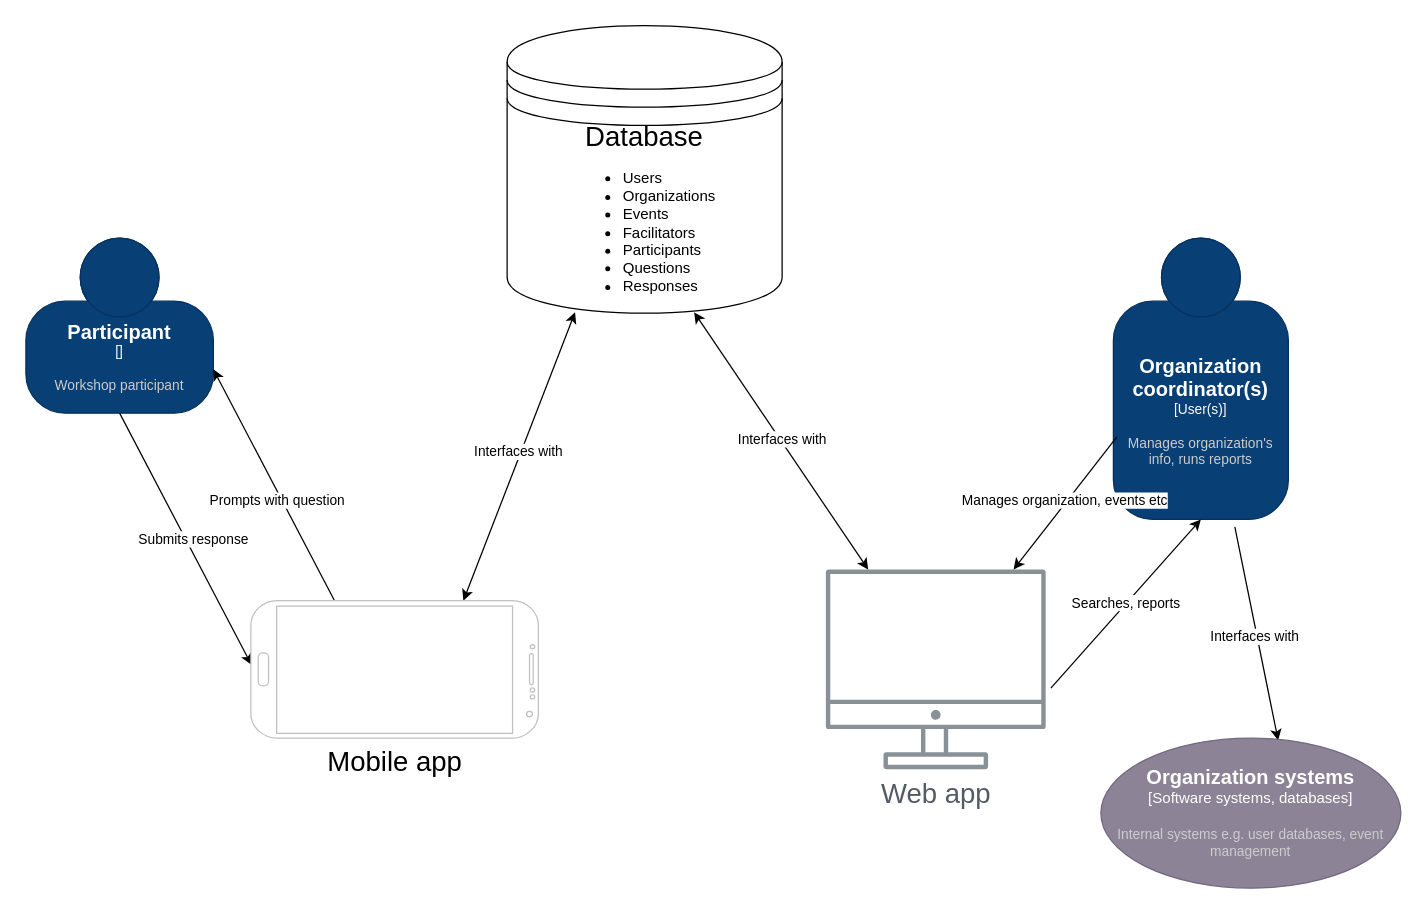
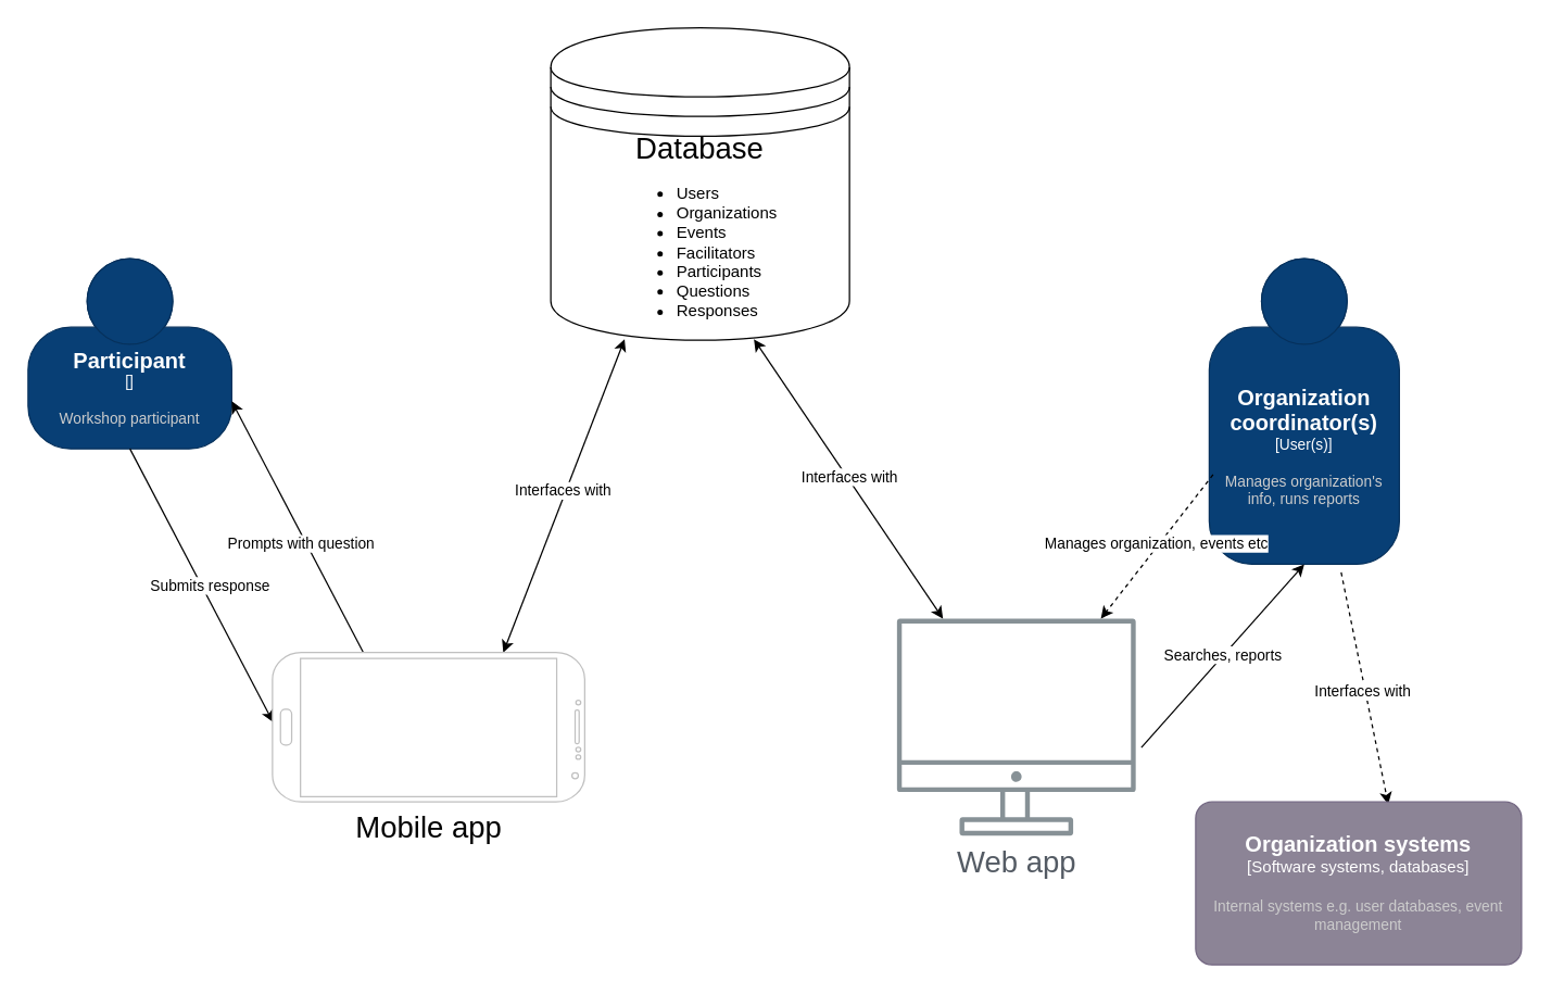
  <mxCell id="0" />
  <mxCell id="1" parent="0" />
  <mxCell id="2" value="&lt;font style=&quot;font-size: 16px&quot;&gt;&lt;b&gt;Participant&lt;/b&gt;&lt;/font&gt;&lt;div&gt;[]&lt;/div&gt;&lt;br&gt;&lt;div&gt;&lt;font style=&quot;font-size: 11px&quot;&gt;&lt;font color=&quot;#cccccc&quot;&gt;Workshop participant&lt;/font&gt;&lt;/div&gt;" style="html=1;fontSize=11;dashed=0;whiteSpace=wrap;fillColor=#083F75;strokeColor=#06315C;fontColor=#ffffff;shape=mxgraph.c4.person2;align=center;metaEdit=1;points=[[0.5,0,0],[1,0.5,0],[1,0.75,0],[0.75,1,0],[0.5,1,0],[0.25,1,0],[0,0.75,0],[0,0.5,0]];resizable=1;movable=1;rotatable=1;deletable=1;editable=1;locked=0;connectable=1;" vertex="1" parent="1"><mxGeometry x="20" y="190" width="150" height="140" as="geometry" /></mxCell>
  <mxCell id="3" value="&lt;font style=&quot;font-size: 16px&quot;&gt;&lt;b&gt;Organization coordinator(s)&lt;/b&gt;&lt;/font&gt;&lt;div&gt;[User(s)]&lt;/div&gt;&lt;br&gt;&lt;div&gt;&lt;font style=&quot;font-size: 11px&quot;&gt;&lt;font color=&quot;#cccccc&quot;&gt;Manages organization's info, runs reports&lt;/font&gt;&lt;/div&gt;" style="html=1;fontSize=11;dashed=0;whiteSpace=wrap;fillColor=#083F75;strokeColor=#06315C;fontColor=#ffffff;shape=mxgraph.c4.person2;align=center;metaEdit=1;points=[[0.5,0,0],[1,0.5,0],[1,0.75,0],[0.75,1,0],[0.5,1,0],[0.25,1,0],[0,0.75,0],[0,0.5,0]];resizable=1;movable=1;rotatable=1;deletable=1;editable=1;locked=0;connectable=1;" vertex="1" parent="1"><mxGeometry x="890" y="190" width="140" height="225" as="geometry" /></mxCell>
  <mxCell id="4" value="&lt;font style=&quot;font-size: 22px;&quot;&gt;Database&lt;/font&gt;&lt;div style=&quot;text-align: left;&quot;&gt;&lt;ul&gt;&lt;li&gt;Users&lt;/li&gt;&lt;li&gt;Organizations&lt;/li&gt;&lt;li&gt;&lt;font style=&quot;font-size: 12px;&quot;&gt;Events&lt;/font&gt;&lt;/li&gt;&lt;li&gt;Facilitators&lt;/li&gt;&lt;li&gt;Participants&lt;/li&gt;&lt;li&gt;Questions&lt;/li&gt;&lt;li&gt;Responses&lt;/li&gt;&lt;/ul&gt;&lt;/div&gt;" style="shape=datastore;whiteSpace=wrap;html=1;" vertex="1" parent="1"><mxGeometry x="405" y="20" width="220" height="230" as="geometry" /></mxCell>
  <mxCell id="5" value="" style="endArrow=classic;html=1;rounded=0;entryX=1;entryY=0.75;entryDx=0;entryDy=0;entryPerimeter=0;exitX=0.024;exitY=0.703;exitDx=0;exitDy=0;exitPerimeter=0;" edge="1" parent="1" source="11" target="2"><mxGeometry width="50" height="50" relative="1" as="geometry"><mxPoint x="260" y="470" as="sourcePoint" /><mxPoint x="660" y="370" as="targetPoint" /></mxGeometry></mxCell>
  <mxCell id="6" value="Prompts with question" style="edgeLabel;html=1;align=center;verticalAlign=middle;resizable=0;points=[];" vertex="1" connectable="0" parent="5"><mxGeometry x="-0.092" y="4" relative="1" as="geometry"><mxPoint as="offset" /></mxGeometry></mxCell>
  <mxCell id="7" value="" style="endArrow=classic;html=1;rounded=0;entryX=0.467;entryY=0.998;entryDx=0;entryDy=0;entryPerimeter=0;exitX=0.5;exitY=1;exitDx=0;exitDy=0;exitPerimeter=0;" edge="1" parent="1" source="2" target="11"><mxGeometry width="50" height="50" relative="1" as="geometry"><mxPoint x="240" y="410" as="sourcePoint" /><mxPoint x="289.19" y="477.84" as="targetPoint" /></mxGeometry></mxCell>
  <mxCell id="8" value="Submits response" style="edgeLabel;html=1;align=center;verticalAlign=middle;resizable=0;points=[];" vertex="1" connectable="0" parent="7"><mxGeometry x="0.019" y="5" relative="1" as="geometry"><mxPoint as="offset" /></mxGeometry></mxCell>
  <mxCell id="9" value="" style="endArrow=classic;startArrow=classic;html=1;rounded=0;entryX=0.247;entryY=0.997;entryDx=0;entryDy=0;entryPerimeter=0;" edge="1" parent="1" target="4"><mxGeometry width="50" height="50" relative="1" as="geometry"><mxPoint x="370" y="480" as="sourcePoint" /><mxPoint x="511.94" y="290.23" as="targetPoint" /><Array as="points"><mxPoint x="370" y="480" /></Array></mxGeometry></mxCell>
  <mxCell id="10" value="Interfaces with" style="edgeLabel;html=1;align=center;verticalAlign=middle;resizable=0;points=[];" vertex="1" connectable="0" parent="9"><mxGeometry x="0.029" y="2" relative="1" as="geometry"><mxPoint as="offset" /></mxGeometry></mxCell>
  <mxCell id="11" value="&lt;font style=&quot;font-size: 22px;&quot;&gt;Mobile app&lt;/font&gt;" style="verticalLabelPosition=bottom;verticalAlign=top;html=1;shadow=0;dashed=0;strokeWidth=1;shape=mxgraph.android.phone2;strokeColor=#c0c0c0;direction=south;" vertex="1" parent="1"><mxGeometry x="200" y="480" width="230" height="110" as="geometry" /></mxCell>
  <mxCell id="12" value="&lt;font style=&quot;font-size: 22px;&quot;&gt;Web app&lt;/font&gt;" style="sketch=0;outlineConnect=0;gradientColor=none;fontColor=#545B64;strokeColor=none;fillColor=#879196;dashed=0;verticalLabelPosition=bottom;verticalAlign=top;align=center;html=1;fontSize=12;fontStyle=0;aspect=fixed;shape=mxgraph.aws4.illustration_desktop;pointerEvents=1" vertex="1" parent="1"><mxGeometry x="660" y="455" width="175.83" height="160" as="geometry" /></mxCell>
- <mxCell id="13" value="" style="endArrow=classic;html=1;rounded=0;exitX=0.02;exitY=0.707;exitDx=0;exitDy=0;exitPerimeter=0;" edge="1" parent="1" source="3" target="12"><mxGeometry width="50" height="50" relative="1" as="geometry"><mxPoint x="630" y="460" as="sourcePoint" /><mxPoint x="820" y="450" as="targetPoint" /></mxGeometry></mxCell>
+ <mxCell id="13" value="" style="endArrow=classic;html=1;rounded=0;exitX=0.02;exitY=0.707;exitDx=0;exitDy=0;exitPerimeter=0;dashed=1;" edge="1" parent="1" source="3" target="12"><mxGeometry width="50" height="50" relative="1" as="geometry"><mxPoint x="630" y="460" as="sourcePoint" /><mxPoint x="820" y="450" as="targetPoint" /></mxGeometry></mxCell>
  <mxCell id="14" value="Manages organization, events etc" style="edgeLabel;html=1;align=center;verticalAlign=middle;resizable=0;points=[];" vertex="1" connectable="0" parent="13"><mxGeometry x="-0.014" y="-2" relative="1" as="geometry"><mxPoint as="offset" /></mxGeometry></mxCell>
  <mxCell id="15" value="" style="endArrow=classic;html=1;rounded=0;entryX=0.5;entryY=1;entryDx=0;entryDy=0;entryPerimeter=0;" edge="1" parent="1" target="3"><mxGeometry width="50" height="50" relative="1" as="geometry"><mxPoint x="840" y="550" as="sourcePoint" /><mxPoint x="680" y="410" as="targetPoint" /></mxGeometry></mxCell>
  <mxCell id="16" value="Searches, reports" style="edgeLabel;html=1;align=center;verticalAlign=middle;resizable=0;points=[];" vertex="1" connectable="0" parent="15"><mxGeometry x="0.009" y="1" relative="1" as="geometry"><mxPoint as="offset" /></mxGeometry></mxCell>
  <mxCell id="17" value="" style="endArrow=classic;startArrow=classic;html=1;rounded=0;exitX=0.68;exitY=0.997;exitDx=0;exitDy=0;exitPerimeter=0;" edge="1" parent="1" source="4" target="12"><mxGeometry width="50" height="50" relative="1" as="geometry"><mxPoint x="630" y="460" as="sourcePoint" /><mxPoint x="680" y="410" as="targetPoint" /></mxGeometry></mxCell>
  <mxCell id="18" value="Interfaces with" style="edgeLabel;html=1;align=center;verticalAlign=middle;resizable=0;points=[];" vertex="1" connectable="0" parent="17"><mxGeometry x="-0.011" y="1" relative="1" as="geometry"><mxPoint as="offset" /></mxGeometry></mxCell>
- <mxCell id="19" value="" style="endArrow=classic;html=1;rounded=0;exitX=0.694;exitY=1.027;exitDx=0;exitDy=0;exitPerimeter=0;entryX=0.591;entryY=0.015;entryDx=0;entryDy=0;entryPerimeter=0;" edge="1" parent="1" source="3" target="21"><mxGeometry width="50" height="50" relative="1" as="geometry"><mxPoint x="570" y="470" as="sourcePoint" /><mxPoint x="1065" y="590" as="targetPoint" /></mxGeometry></mxCell>
+ <mxCell id="19" value="" style="endArrow=classic;html=1;rounded=0;exitX=0.694;exitY=1.027;exitDx=0;exitDy=0;exitPerimeter=0;entryX=0.591;entryY=0.015;entryDx=0;entryDy=0;entryPerimeter=0;dashed=1;" edge="1" parent="1" source="3" target="21"><mxGeometry width="50" height="50" relative="1" as="geometry"><mxPoint x="570" y="470" as="sourcePoint" /><mxPoint x="1065" y="590" as="targetPoint" /></mxGeometry></mxCell>
  <mxCell id="20" value="Interfaces with" style="edgeLabel;html=1;align=center;verticalAlign=middle;resizable=0;points=[];" vertex="1" connectable="0" parent="19"><mxGeometry x="0.02" y="-2" relative="1" as="geometry"><mxPoint as="offset" /></mxGeometry></mxCell>
- <mxCell id="21" value="&lt;font style=&quot;font-size: 16px&quot;&gt;&lt;b&gt;Organization systems&lt;/b&gt;&lt;/font&gt;&lt;div&gt;[Software systems, databases]&lt;/div&gt;&lt;br&gt;&lt;div&gt;&lt;font style=&quot;font-size: 11px&quot;&gt;&lt;font color=&quot;#cccccc&quot;&gt;Internal systems e.g. user databases, event management&lt;/font&gt;&lt;/div&gt;" style="ellipse;whiteSpace=wrap;html=1;labelBackgroundColor=none;fillColor=#8C8496;fontColor=#ffffff;align=center;arcSize=10;strokeColor=#736782;metaEdit=1;resizable=0;points=[[0.25,0,0],[0.5,0,0],[0.75,0,0],[1,0.25,0],[1,0.5,0],[1,0.75,0],[0.75,1,0],[0.5,1,0],[0.25,1,0],[0,0.75,0],[0,0.5,0],[0,0.25,0]];" vertex="1" parent="1"><mxGeometry x="880" y="590" width="240" height="120" as="geometry" /></mxCell>
+ <mxCell id="21" value="&lt;font style=&quot;font-size: 16px&quot;&gt;&lt;b&gt;Organization systems&lt;/b&gt;&lt;/font&gt;&lt;div&gt;[Software systems, databases]&lt;/div&gt;&lt;br&gt;&lt;div&gt;&lt;font style=&quot;font-size: 11px&quot;&gt;&lt;font color=&quot;#cccccc&quot;&gt;Internal systems e.g. user databases, event management&lt;/font&gt;&lt;/div&gt;" style="rounded=1;whiteSpace=wrap;html=1;labelBackgroundColor=none;fillColor=#8C8496;fontColor=#ffffff;align=center;arcSize=10;strokeColor=#736782;metaEdit=1;resizable=0;points=[[0.25,0,0],[0.5,0,0],[0.75,0,0],[1,0.25,0],[1,0.5,0],[1,0.75,0],[0.75,1,0],[0.5,1,0],[0.25,1,0],[0,0.75,0],[0,0.5,0],[0,0.25,0]];" vertex="1" parent="1"><mxGeometry x="880" y="590" width="240" height="120" as="geometry" /></mxCell>
